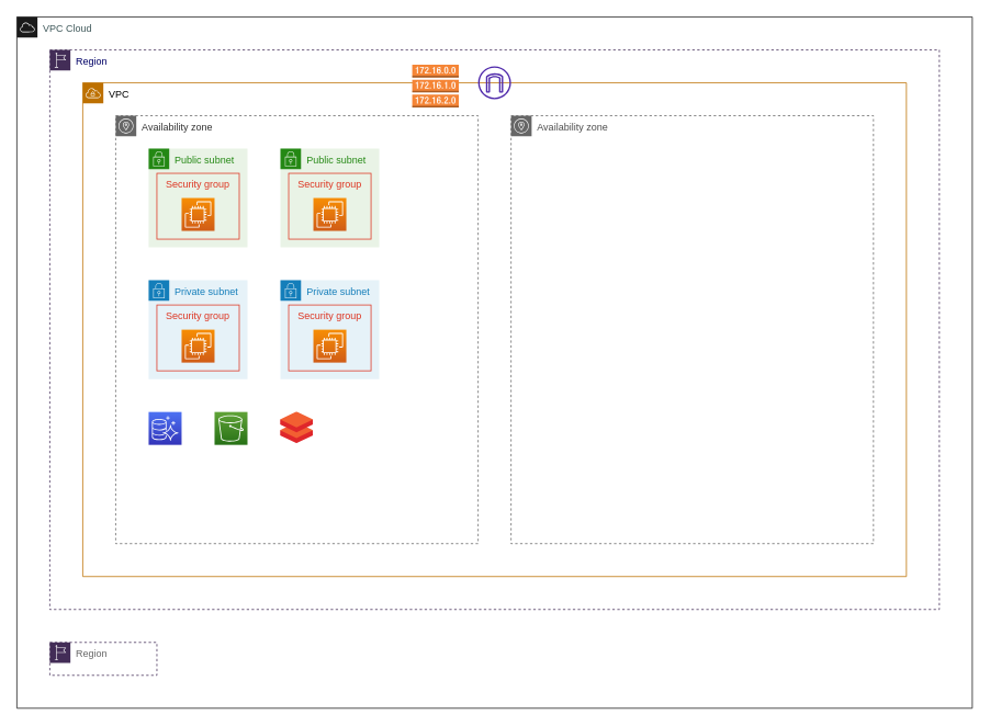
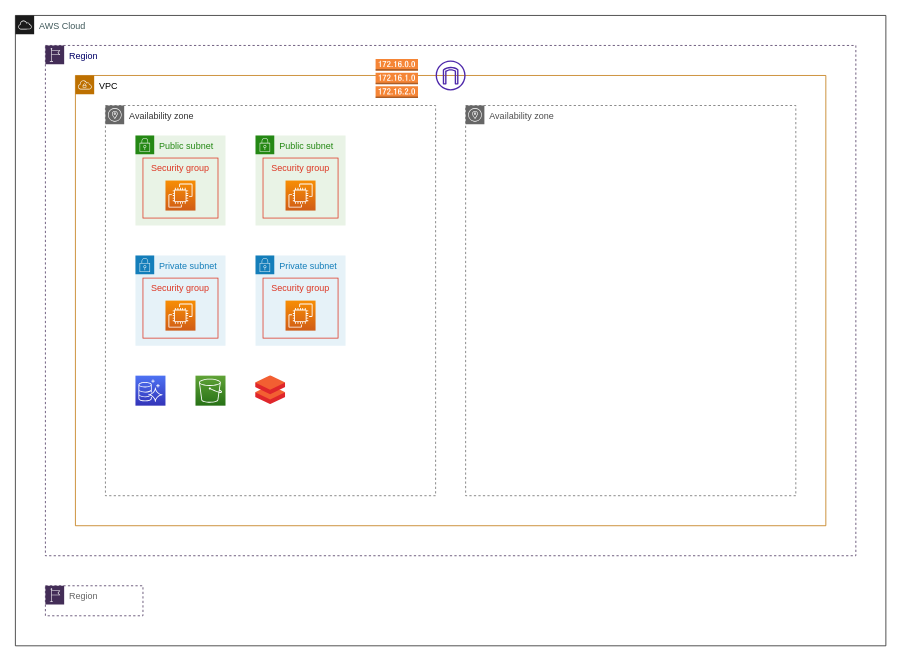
  <mxCell id="0" />
  <mxCell id="1" value="cloud" style="locked=1;" parent="0" />
- <mxCell id="2" value="&lt;font color=&quot;#3f585a&quot;&gt;VPC Cloud&lt;/font&gt;" style="sketch=0;outlineConnect=0;gradientColor=none;html=1;whiteSpace=wrap;fontSize=12;fontStyle=0;shape=mxgraph.aws4.group;grIcon=mxgraph.aws4.group_aws_cloud;strokeColor=#1A1A1A;fillColor=none;verticalAlign=top;align=left;spacingLeft=30;fontColor=#AAB7B8;dashed=0;" vertex="1" parent="1"><mxGeometry x="20" y="20" width="1160" height="840" as="geometry" /></mxCell>
+ <mxCell id="2" value="&lt;font color=&quot;#3f585a&quot;&gt;AWS Cloud&lt;/font&gt;" style="sketch=0;outlineConnect=0;gradientColor=none;html=1;whiteSpace=wrap;fontSize=12;fontStyle=0;shape=mxgraph.aws4.group;grIcon=mxgraph.aws4.group_aws_cloud;strokeColor=#1A1A1A;fillColor=none;verticalAlign=top;align=left;spacingLeft=30;fontColor=#AAB7B8;dashed=0;" vertex="1" parent="1"><mxGeometry x="20" y="20" width="1160" height="840" as="geometry" /></mxCell>
  <mxCell id="3" value="region" style="locked=1;" parent="0" />
  <mxCell id="4" value="&lt;font color=&quot;#000066&quot;&gt;Region&lt;/font&gt;" style="sketch=0;outlineConnect=0;html=1;whiteSpace=wrap;fontSize=12;fontStyle=0;shape=mxgraph.aws4.group;grIcon=mxgraph.aws4.group_region;strokeColor=#432D57;fillColor=none;verticalAlign=top;align=left;spacingLeft=30;dashed=1;fontColor=#ffffff;" vertex="1" parent="3"><mxGeometry x="60" y="60" width="1080" height="680" as="geometry" /></mxCell>
  <mxCell id="5" value="&lt;font color=&quot;#666666&quot;&gt;Region&lt;/font&gt;" style="sketch=0;outlineConnect=0;html=1;whiteSpace=wrap;fontSize=12;fontStyle=0;shape=mxgraph.aws4.group;grIcon=mxgraph.aws4.group_region;strokeColor=#432D57;fillColor=none;verticalAlign=top;align=left;spacingLeft=30;fontColor=#ffffff;dashed=1;" vertex="1" parent="3"><mxGeometry x="60" y="780" width="130" height="40" as="geometry" /></mxCell>
  <mxCell id="6" value="vpc" style="locked=1;" parent="0" />
  <mxCell id="7" value="VPC" style="sketch=0;outlineConnect=0;html=1;whiteSpace=wrap;fontSize=12;fontStyle=0;shape=mxgraph.aws4.group;grIcon=mxgraph.aws4.group_vpc;strokeColor=#BD7000;fillColor=none;verticalAlign=top;align=left;spacingLeft=30;fontColor=#000000;dashed=0;" vertex="1" parent="6"><mxGeometry x="100" y="100" width="1000" height="600" as="geometry" /></mxCell>
  <mxCell id="8" value="az" style="locked=1;" parent="0" />
  <mxCell id="9" value="&lt;font color=&quot;#333333&quot;&gt;Availability zone&lt;/font&gt;" style="sketch=0;outlineConnect=0;html=1;whiteSpace=wrap;fontSize=12;fontStyle=0;shape=mxgraph.aws4.group;grIcon=mxgraph.aws4.group_availability_zone;strokeColor=#666666;fillColor=none;verticalAlign=top;align=left;spacingLeft=30;fontColor=#ffffff;dashed=1;" vertex="1" parent="8"><mxGeometry y="140" width="440" height="520" as="geometry" x="140" /></mxCell>
  <mxCell id="10" value="&lt;font color=&quot;#4d4d4d&quot;&gt;Availability zone&lt;/font&gt;" style="sketch=0;outlineConnect=0;html=1;whiteSpace=wrap;fontSize=12;fontStyle=0;shape=mxgraph.aws4.group;grIcon=mxgraph.aws4.group_availability_zone;strokeColor=#666666;fillColor=none;verticalAlign=top;align=left;spacingLeft=30;fontColor=#ffffff;dashed=1;" vertex="1" parent="8"><mxGeometry x="620" y="140" width="440" height="520" as="geometry" /></mxCell>
  <mxCell id="11" value="subnet" style="locked=1;" parent="0" />
  <mxCell id="12" value="Public subnet" style="points=[[0,0],[0.25,0],[0.5,0],[0.75,0],[1,0],[1,0.25],[1,0.5],[1,0.75],[1,1],[0.75,1],[0.5,1],[0.25,1],[0,1],[0,0.75],[0,0.5],[0,0.25]];outlineConnect=0;gradientColor=none;html=1;whiteSpace=wrap;fontSize=12;fontStyle=0;container=1;pointerEvents=0;collapsible=0;recursiveResize=0;shape=mxgraph.aws4.group;grIcon=mxgraph.aws4.group_security_group;grStroke=0;strokeColor=#248814;fillColor=#E9F3E6;verticalAlign=top;align=left;spacingLeft=30;fontColor=#248814;dashed=0;" vertex="1" parent="11"><mxGeometry x="180" y="180" width="120" height="120" as="geometry" /></mxCell>
  <mxCell id="13" value="Security group" style="fillColor=none;strokeColor=#DD3522;verticalAlign=top;fontStyle=0;fontColor=#DD3522;" vertex="1" parent="12"><mxGeometry x="10" y="30" width="100" height="80" as="geometry" /></mxCell>
  <mxCell id="14" value="" style="sketch=0;points=[[0,0,0],[0.25,0,0],[0.5,0,0],[0.75,0,0],[1,0,0],[0,1,0],[0.25,1,0],[0.5,1,0],[0.75,1,0],[1,1,0],[0,0.25,0],[0,0.5,0],[0,0.75,0],[1,0.25,0],[1,0.5,0],[1,0.75,0]];outlineConnect=0;fontColor=#232F3E;gradientColor=#F78E04;gradientDirection=north;fillColor=#D05C17;strokeColor=#ffffff;dashed=0;verticalLabelPosition=bottom;verticalAlign=top;align=center;html=1;fontSize=12;fontStyle=0;aspect=fixed;shape=mxgraph.aws4.resourceIcon;resIcon=mxgraph.aws4.ec2;" vertex="1" parent="12"><mxGeometry x="40" y="60" width="40" height="40" as="geometry" /></mxCell>
  <mxCell id="15" value="Private subnet" style="points=[[0,0],[0.25,0],[0.5,0],[0.75,0],[1,0],[1,0.25],[1,0.5],[1,0.75],[1,1],[0.75,1],[0.5,1],[0.25,1],[0,1],[0,0.75],[0,0.5],[0,0.25]];outlineConnect=0;gradientColor=none;html=1;whiteSpace=wrap;fontSize=12;fontStyle=0;container=1;pointerEvents=0;collapsible=0;recursiveResize=0;shape=mxgraph.aws4.group;grIcon=mxgraph.aws4.group_security_group;grStroke=0;strokeColor=#147EBA;fillColor=#E6F2F8;verticalAlign=top;align=left;spacingLeft=30;fontColor=#147EBA;dashed=0;" vertex="1" parent="11"><mxGeometry x="180" y="340" width="120" height="120" as="geometry" /></mxCell>
  <mxCell id="16" value="Security group" style="fillColor=none;strokeColor=#DD3522;verticalAlign=top;fontStyle=0;fontColor=#DD3522;" vertex="1" parent="15"><mxGeometry x="10" y="30" width="100" height="80" as="geometry" /></mxCell>
  <mxCell id="17" value="" style="sketch=0;points=[[0,0,0],[0.25,0,0],[0.5,0,0],[0.75,0,0],[1,0,0],[0,1,0],[0.25,1,0],[0.5,1,0],[0.75,1,0],[1,1,0],[0,0.25,0],[0,0.5,0],[0,0.75,0],[1,0.25,0],[1,0.5,0],[1,0.75,0]];outlineConnect=0;fontColor=#232F3E;gradientColor=#F78E04;gradientDirection=north;fillColor=#D05C17;strokeColor=#ffffff;dashed=0;verticalLabelPosition=bottom;verticalAlign=top;align=center;html=1;fontSize=12;fontStyle=0;aspect=fixed;shape=mxgraph.aws4.resourceIcon;resIcon=mxgraph.aws4.ec2;" vertex="1" parent="15"><mxGeometry x="40" y="60" width="40" height="40" as="geometry" /></mxCell>
  <mxCell id="18" value="Private subnet" style="points=[[0,0],[0.25,0],[0.5,0],[0.75,0],[1,0],[1,0.25],[1,0.5],[1,0.75],[1,1],[0.75,1],[0.5,1],[0.25,1],[0,1],[0,0.75],[0,0.5],[0,0.25]];outlineConnect=0;gradientColor=none;html=1;whiteSpace=wrap;fontSize=12;fontStyle=0;container=1;pointerEvents=0;collapsible=0;recursiveResize=0;shape=mxgraph.aws4.group;grIcon=mxgraph.aws4.group_security_group;grStroke=0;strokeColor=#147EBA;fillColor=#E6F2F8;verticalAlign=top;align=left;spacingLeft=30;fontColor=#147EBA;dashed=0;" vertex="1" parent="11"><mxGeometry x="340" y="340" width="120" height="120" as="geometry" /></mxCell>
  <mxCell id="19" value="Security group" style="fillColor=none;strokeColor=#DD3522;verticalAlign=top;fontStyle=0;fontColor=#DD3522;" vertex="1" parent="18"><mxGeometry x="10" y="30" width="100" height="80" as="geometry" /></mxCell>
  <mxCell id="20" value="" style="sketch=0;points=[[0,0,0],[0.25,0,0],[0.5,0,0],[0.75,0,0],[1,0,0],[0,1,0],[0.25,1,0],[0.5,1,0],[0.75,1,0],[1,1,0],[0,0.25,0],[0,0.5,0],[0,0.75,0],[1,0.25,0],[1,0.5,0],[1,0.75,0]];outlineConnect=0;fontColor=#232F3E;gradientColor=#F78E04;gradientDirection=north;fillColor=#D05C17;strokeColor=#ffffff;dashed=0;verticalLabelPosition=bottom;verticalAlign=top;align=center;html=1;fontSize=12;fontStyle=0;aspect=fixed;shape=mxgraph.aws4.resourceIcon;resIcon=mxgraph.aws4.ec2;" vertex="1" parent="18"><mxGeometry x="40" y="60" width="40" height="40" as="geometry" /></mxCell>
  <mxCell id="21" value="Public subnet" style="points=[[0,0],[0.25,0],[0.5,0],[0.75,0],[1,0],[1,0.25],[1,0.5],[1,0.75],[1,1],[0.75,1],[0.5,1],[0.25,1],[0,1],[0,0.75],[0,0.5],[0,0.25]];outlineConnect=0;gradientColor=none;html=1;whiteSpace=wrap;fontSize=12;fontStyle=0;container=1;pointerEvents=0;collapsible=0;recursiveResize=0;shape=mxgraph.aws4.group;grIcon=mxgraph.aws4.group_security_group;grStroke=0;strokeColor=#248814;fillColor=#E9F3E6;verticalAlign=top;align=left;spacingLeft=30;fontColor=#248814;dashed=0;" vertex="1" parent="11"><mxGeometry x="340" y="180" width="120" height="120" as="geometry" /></mxCell>
  <mxCell id="22" value="Security group" style="fillColor=none;strokeColor=#DD3522;verticalAlign=top;fontStyle=0;fontColor=#DD3522;" vertex="1" parent="21"><mxGeometry x="10" y="30" width="100" height="80" as="geometry" /></mxCell>
  <mxCell id="23" value="" style="sketch=0;points=[[0,0,0],[0.25,0,0],[0.5,0,0],[0.75,0,0],[1,0,0],[0,1,0],[0.25,1,0],[0.5,1,0],[0.75,1,0],[1,1,0],[0,0.25,0],[0,0.5,0],[0,0.75,0],[1,0.25,0],[1,0.5,0],[1,0.75,0]];outlineConnect=0;fontColor=#232F3E;gradientColor=#F78E04;gradientDirection=north;fillColor=#D05C17;strokeColor=#ffffff;dashed=0;verticalLabelPosition=bottom;verticalAlign=top;align=center;html=1;fontSize=12;fontStyle=0;aspect=fixed;shape=mxgraph.aws4.resourceIcon;resIcon=mxgraph.aws4.ec2;" vertex="1" parent="21"><mxGeometry x="40" y="60" width="40" height="40" as="geometry" /></mxCell>
  <mxCell id="24" value="network resources" style="locked=1;" parent="0" />
  <mxCell id="25" value="" style="sketch=0;outlineConnect=0;fontColor=#232F3E;gradientColor=none;fillColor=#4D27AA;strokeColor=none;dashed=0;verticalLabelPosition=bottom;verticalAlign=top;align=center;html=1;fontSize=12;fontStyle=0;aspect=fixed;pointerEvents=1;shape=mxgraph.aws4.internet_gateway;" vertex="1" parent="24"><mxGeometry x="580" y="80" width="40" height="40" as="geometry" /></mxCell>
  <mxCell id="26" value="" style="outlineConnect=0;dashed=0;verticalLabelPosition=bottom;verticalAlign=top;align=center;html=1;shape=mxgraph.aws3.route_table;fillColor=#F58536;gradientColor=none;strokeColor=#666666;fontColor=#666666;" vertex="1" parent="24"><mxGeometry x="500" y="78" width="56.53" height="52" as="geometry" /></mxCell>
  <mxCell id="27" value="compute" style="locked=1;" parent="0" />
  <mxCell id="28" value="" style="sketch=0;aspect=fixed;html=1;points=[];align=center;image;fontSize=12;image=img/lib/mscae/Databricks.svg;strokeColor=#666666;fontColor=#666666;fillColor=none;" vertex="1" parent="27"><mxGeometry x="340" y="500" width="40" height="38.4" as="geometry" /></mxCell>
  <mxCell id="29" value="storage" style="" parent="0" />
  <mxCell id="30" value="" style="sketch=0;points=[[0,0,0],[0.25,0,0],[0.5,0,0],[0.75,0,0],[1,0,0],[0,1,0],[0.25,1,0],[0.5,1,0],[0.75,1,0],[1,1,0],[0,0.25,0],[0,0.5,0],[0,0.75,0],[1,0.25,0],[1,0.5,0],[1,0.75,0]];outlineConnect=0;fontColor=#232F3E;gradientColor=#4D72F3;gradientDirection=north;fillColor=#3334B9;strokeColor=#ffffff;dashed=0;verticalLabelPosition=bottom;verticalAlign=top;align=center;html=1;fontSize=12;fontStyle=0;aspect=fixed;shape=mxgraph.aws4.resourceIcon;resIcon=mxgraph.aws4.aurora;" vertex="1" parent="29"><mxGeometry x="180" y="500" width="40" height="40" as="geometry" /></mxCell>
  <mxCell id="31" value="" style="sketch=0;points=[[0,0,0],[0.25,0,0],[0.5,0,0],[0.75,0,0],[1,0,0],[0,1,0],[0.25,1,0],[0.5,1,0],[0.75,1,0],[1,1,0],[0,0.25,0],[0,0.5,0],[0,0.75,0],[1,0.25,0],[1,0.5,0],[1,0.75,0]];outlineConnect=0;fontColor=#232F3E;gradientColor=#60A337;gradientDirection=north;fillColor=#277116;strokeColor=#ffffff;dashed=0;verticalLabelPosition=bottom;verticalAlign=top;align=center;html=1;fontSize=12;fontStyle=0;aspect=fixed;shape=mxgraph.aws4.resourceIcon;resIcon=mxgraph.aws4.s3;" vertex="1" parent="29"><mxGeometry x="260" y="500" width="40" height="40" as="geometry" /></mxCell>
